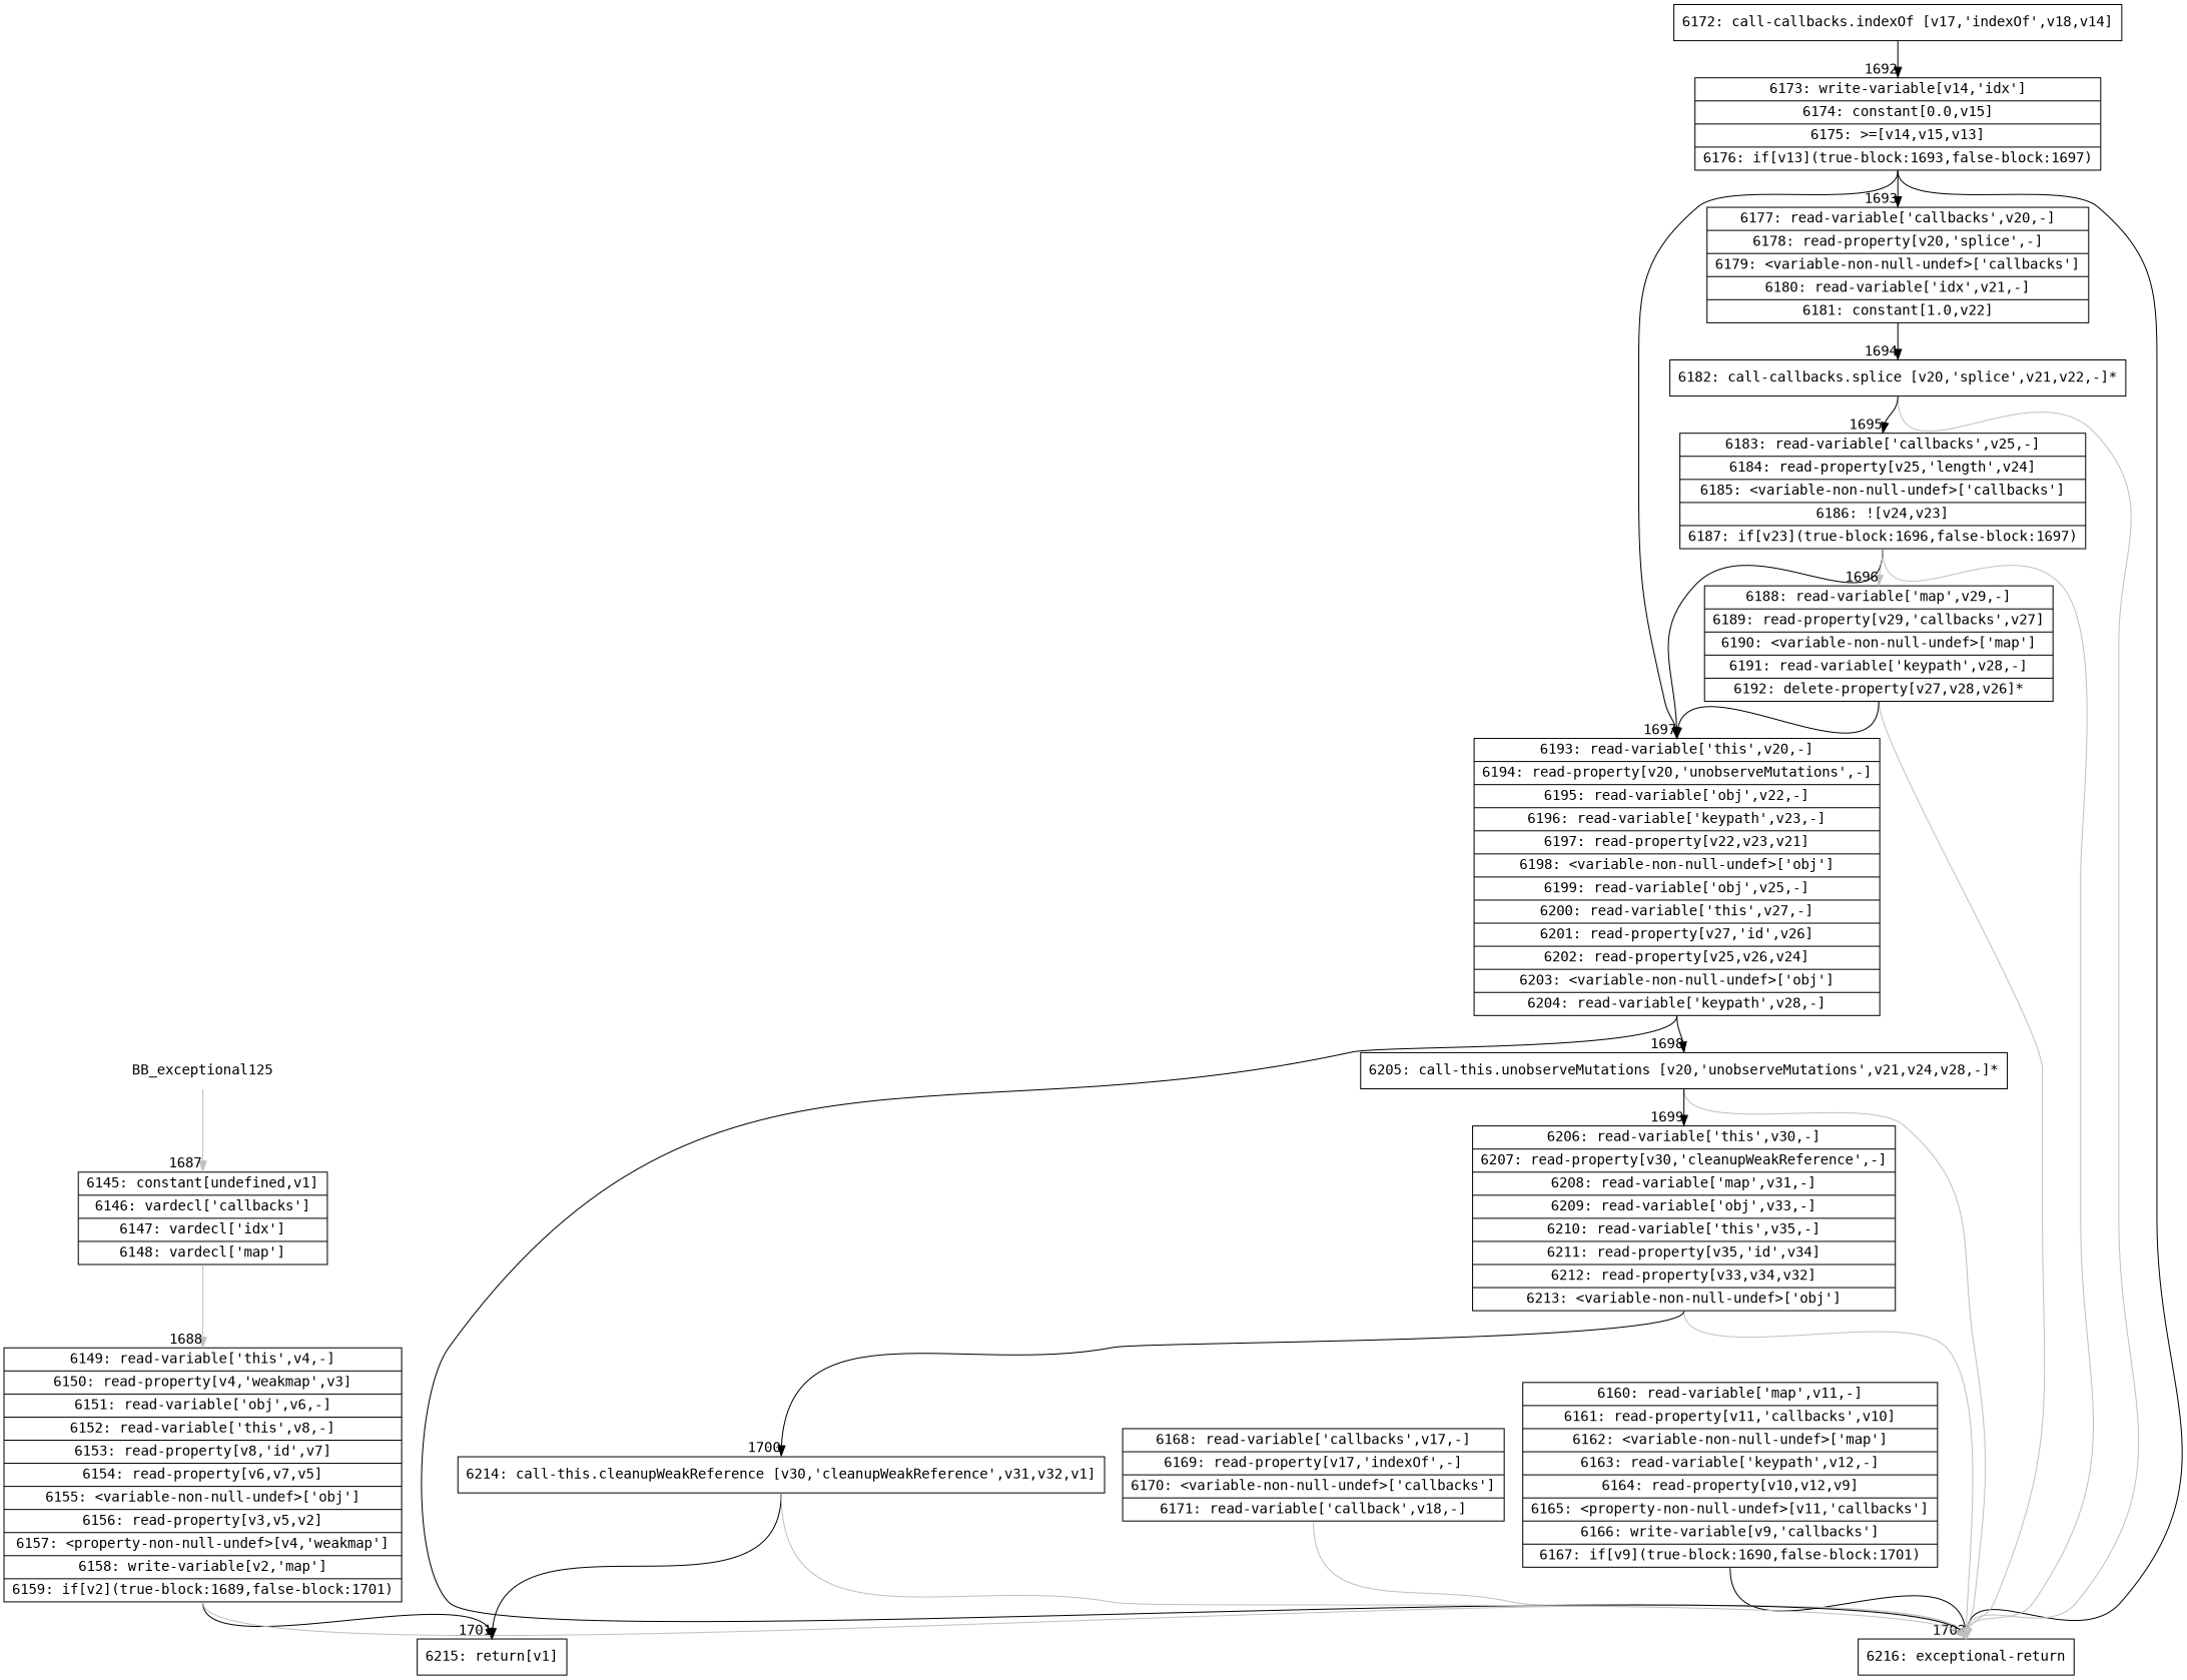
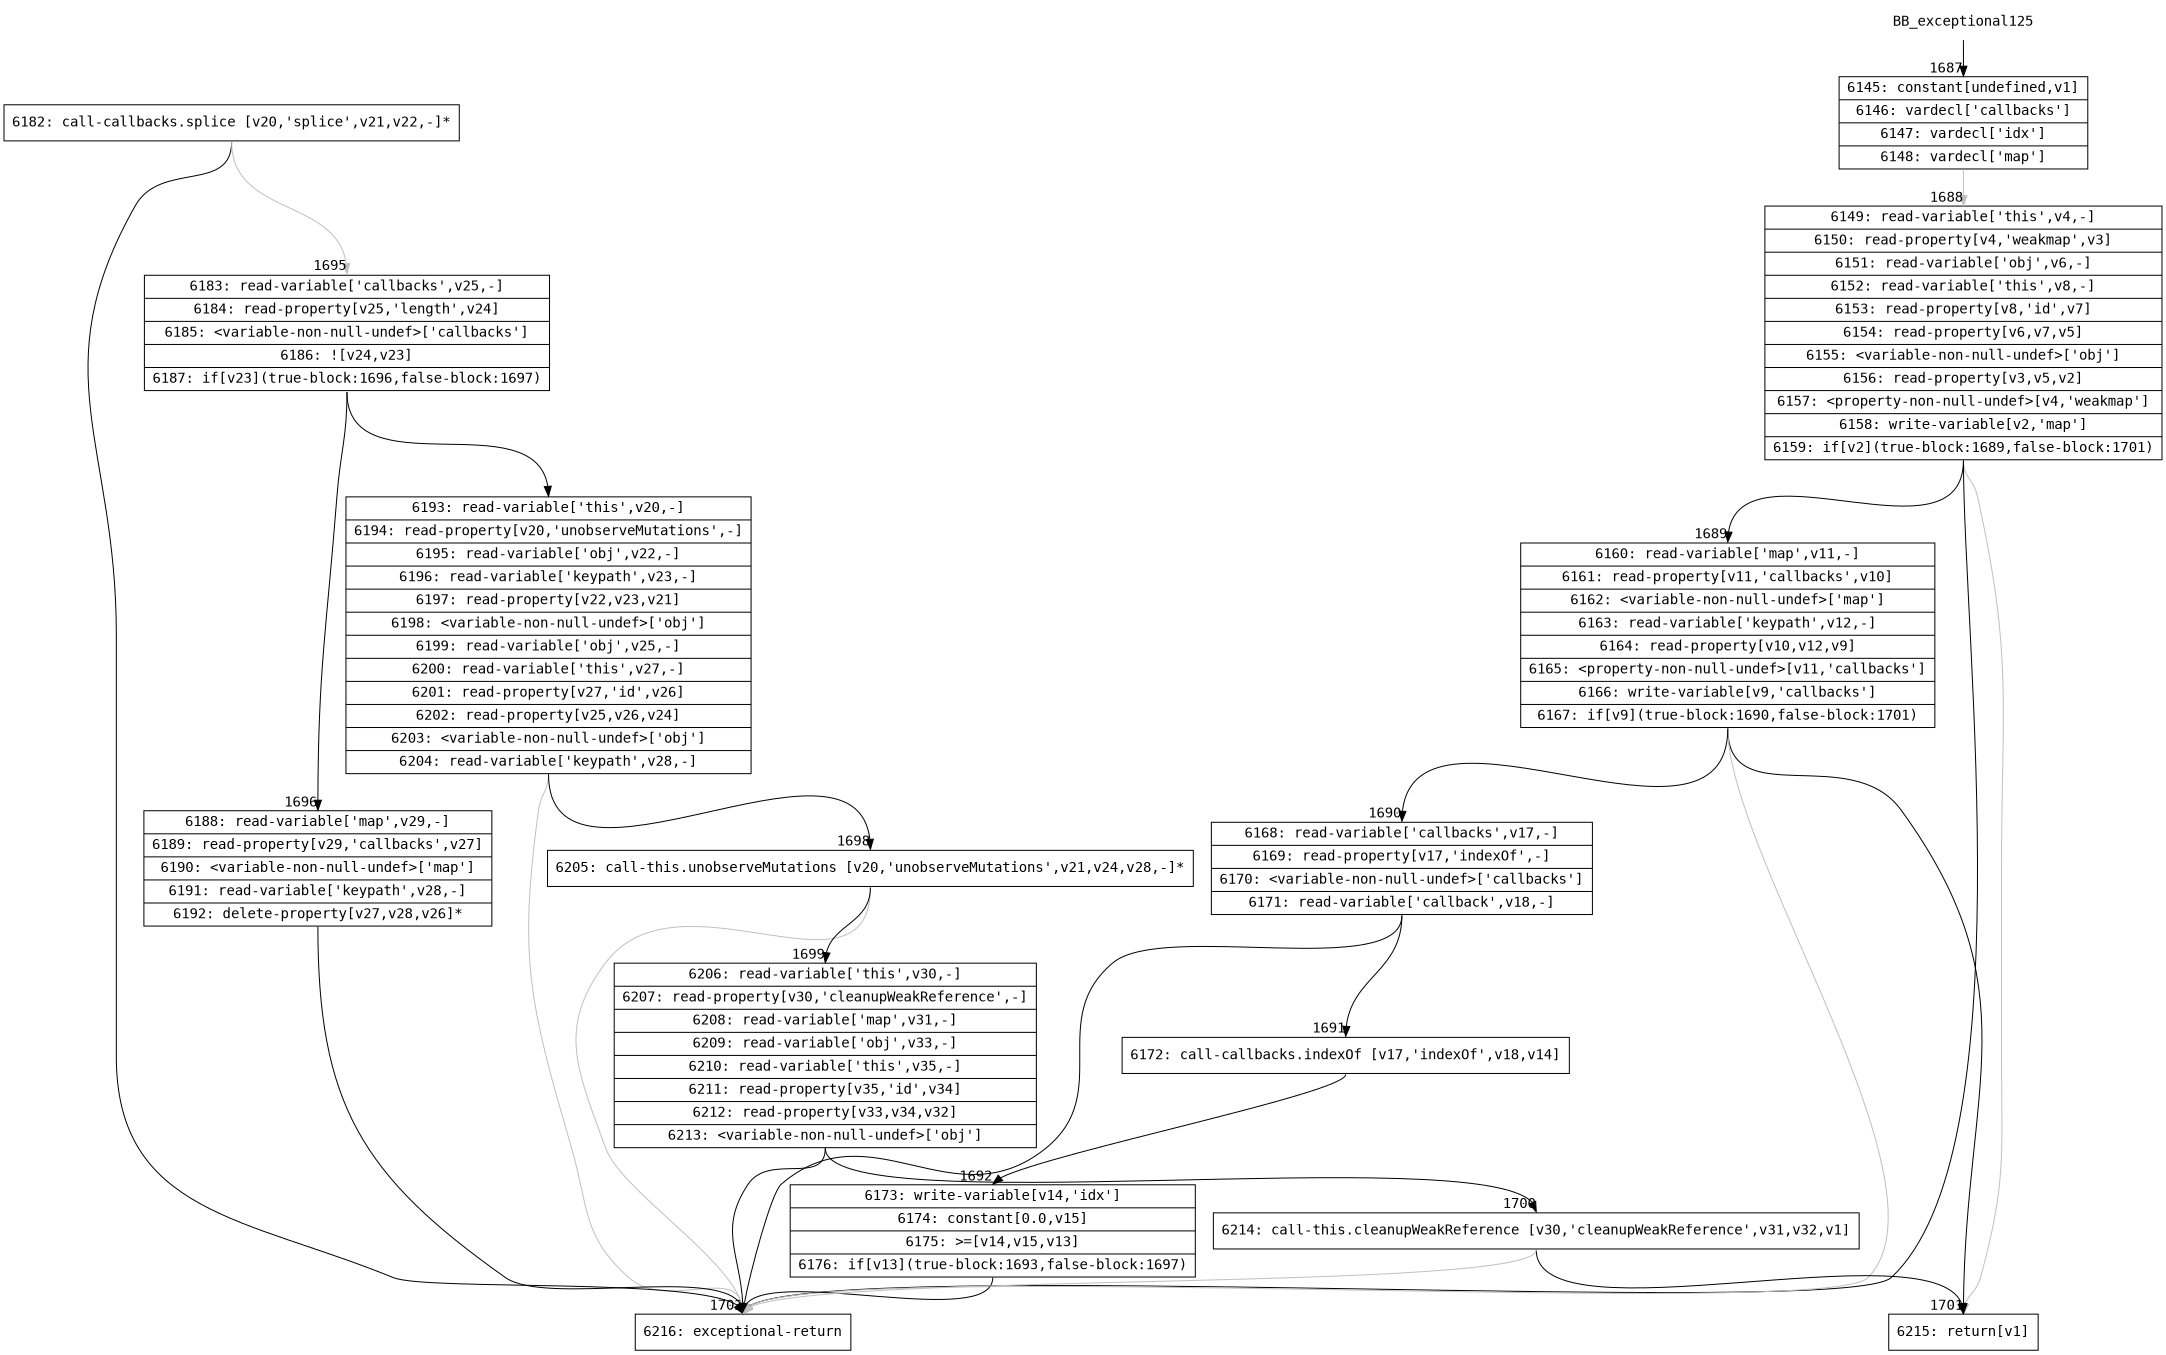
  digraph {
    fontname="DejaVu Sans Mono"
    rankdir=TD
    node [fontname="DejaVu Sans Mono" shape=record]
    edge [fontname="DejaVu Sans Mono" headport=n tailport=s]
    n1 [label=BB_exceptional125 shape=none]
    n2 [label="{6145: constant[undefined,v1]|6146: vardecl['callbacks']|6147: vardecl['idx']|6148: vardecl['map']}"]
    n3 [label="{6149: read-variable['this',v4,-]|6150: read-property[v4,'weakmap',v3]|6151: read-variable['obj',v6,-]|6152: read-variable['this',v8,-]|6153: read-property[v8,'id',v7]|6154: read-property[v6,v7,v5]|6155: \<variable-non-null-undef\>['obj']|6156: read-property[v3,v5,v2]|6157: \<property-non-null-undef\>[v4,'weakmap']|6158: write-variable[v2,'map']|6159: if[v2](true-block:1689,false-block:1701)}"]
    n4 [label="{6160: read-variable['map',v11,-]|6161: read-property[v11,'callbacks',v10]|6162: \<variable-non-null-undef\>['map']|6163: read-variable['keypath',v12,-]|6164: read-property[v10,v12,v9]|6165: \<property-non-null-undef\>[v11,'callbacks']|6166: write-variable[v9,'callbacks']|6167: if[v9](true-block:1690,false-block:1701)}"]
    n5 [label="{6215: return[v1]}"]
    n6 [label="{6216: exceptional-return}"]
    n7 [label="{6168: read-variable['callbacks',v17,-]|6169: read-property[v17,'indexOf',-]|6170: \<variable-non-null-undef\>['callbacks']|6171: read-variable['callback',v18,-]}"]
    n8 [label="{6172: call-callbacks.indexOf [v17,'indexOf',v18,v14]}"]
    n9 [label="{6173: write-variable[v14,'idx']|6174: constant[0.0,v15]|6175: \>=[v14,v15,v13]|6176: if[v13](true-block:1693,false-block:1697)}"]
-   n10 [label="{6177: read-variable['callbacks',v20,-]|6178: read-property[v20,'splice',-]|6179: \<variable-non-null-undef\>['callbacks']|6180: read-variable['idx',v21,-]|6181: constant[1.0,v22]}"]
    n11 [label="{6193: read-variable['this',v20,-]|6194: read-property[v20,'unobserveMutations',-]|6195: read-variable['obj',v22,-]|6196: read-variable['keypath',v23,-]|6197: read-property[v22,v23,v21]|6198: \<variable-non-null-undef\>['obj']|6199: read-variable['obj',v25,-]|6200: read-variable['this',v27,-]|6201: read-property[v27,'id',v26]|6202: read-property[v25,v26,v24]|6203: \<variable-non-null-undef\>['obj']|6204: read-variable['keypath',v28,-]}"]
    n12 [label="{6182: call-callbacks.splice [v20,'splice',v21,v22,-]*}"]
    n13 [label="{6205: call-this.unobserveMutations [v20,'unobserveMutations',v21,v24,v28,-]*}"]
    n14 [label="{6183: read-variable['callbacks',v25,-]|6184: read-property[v25,'length',v24]|6185: \<variable-non-null-undef\>['callbacks']|6186: ![v24,v23]|6187: if[v23](true-block:1696,false-block:1697)}"]
    n15 [label="{6206: read-variable['this',v30,-]|6207: read-property[v30,'cleanupWeakReference',-]|6208: read-variable['map',v31,-]|6209: read-variable['obj',v33,-]|6210: read-variable['this',v35,-]|6211: read-property[v35,'id',v34]|6212: read-property[v33,v34,v32]|6213: \<variable-non-null-undef\>['obj']}"]
    n16 [label="{6188: read-variable['map',v29,-]|6189: read-property[v29,'callbacks',v27]|6190: \<variable-non-null-undef\>['map']|6191: read-variable['keypath',v28,-]|6192: delete-property[v27,v28,v26]*}"]
    n17 [label="{6214: call-this.cleanupWeakReference [v30,'cleanupWeakReference',v31,v32,v1]}"]
-   n1 -> n2 [headlabel="    1687" color=gray]
+   n1 -> n2 [headlabel="    1687"]
    n2 -> n3 [color=gray headlabel="      1688"]
-   n3 -> n5 [headlabel="      1701"]
-   n3 -> n6 [color=gray headlabel="      1702"]
-   n4 -> n6 [color=black]
-   n7 -> n6 [color=gray]
+   n3 -> n4 [headlabel="      1689"]
+   n3 -> n5 [headlabel="      1701" color=gray]
+   n3 -> n6 [color=black headlabel="      1702"]
+   n4 -> n5
+   n4 -> n6 [color=gray]
+   n4 -> n7 [headlabel="      1690"]
+   n7 -> n6 [color=black]
+   n7 -> n8 [headlabel="      1691"]
    n8 -> n9 [headlabel="      1692"]
    n9 -> n6 [color=black]
-   n9 -> n10 [headlabel="      1693"]
-   n9 -> n11 [headlabel="      1697"]
-   n10 -> n12 [headlabel="      1694"]
-   n11 -> n6 [color=black]
+   n11 -> n6 [color=gray]
    n11 -> n13 [headlabel="      1698"]
-   n12 -> n6 [color=gray]
-   n12 -> n14 [headlabel="      1695"]
+   n12 -> n6 [color=black]
+   n12 -> n14 [headlabel="      1695" color=gray]
    n13 -> n6 [color=gray]
    n13 -> n15 [headlabel="      1699"]
-   n14 -> n6 [color=gray]
    n14 -> n11
-   n14 -> n16 [headlabel="      1696" color=gray]
-   n15 -> n6 [color=gray]
+   n14 -> n16 [headlabel="      1696"]
+   n15 -> n6 [color=black]
    n15 -> n17 [headlabel="      1700"]
-   n16 -> n6 [color=gray]
-   n16 -> n11
+   n16 -> n6 [color=black]
    n17 -> n5
    n17 -> n6 [color=gray]
  }
